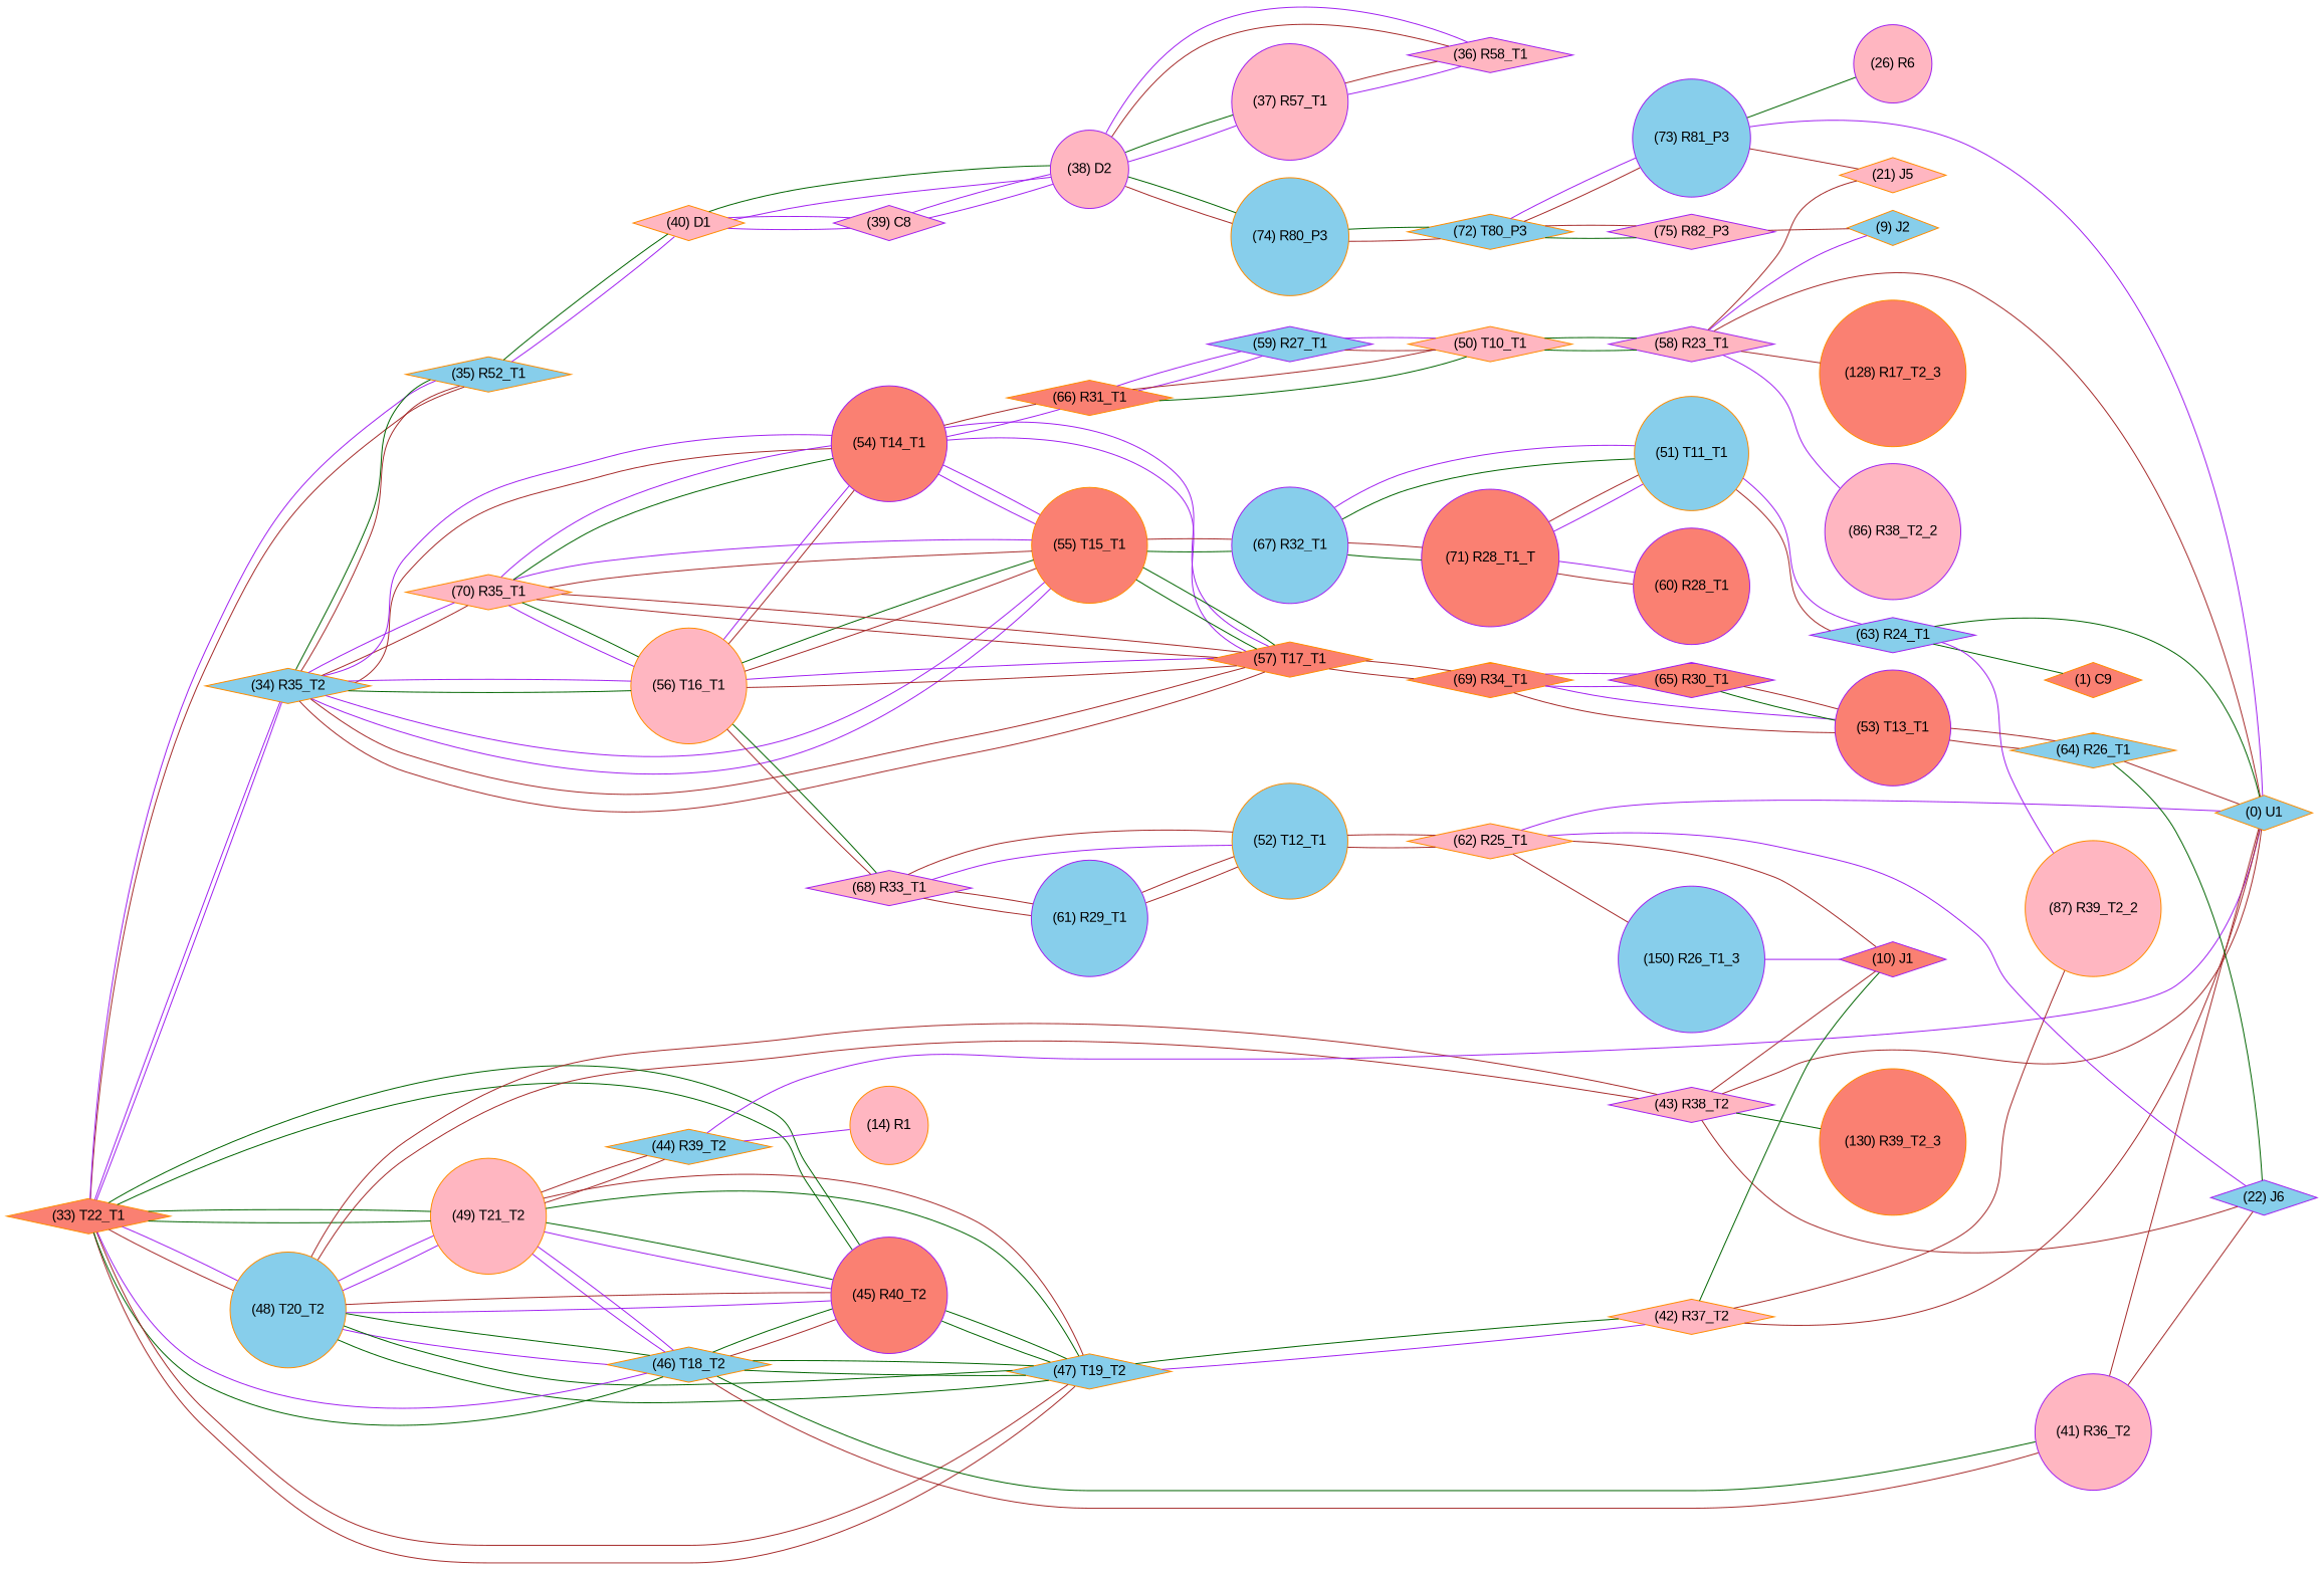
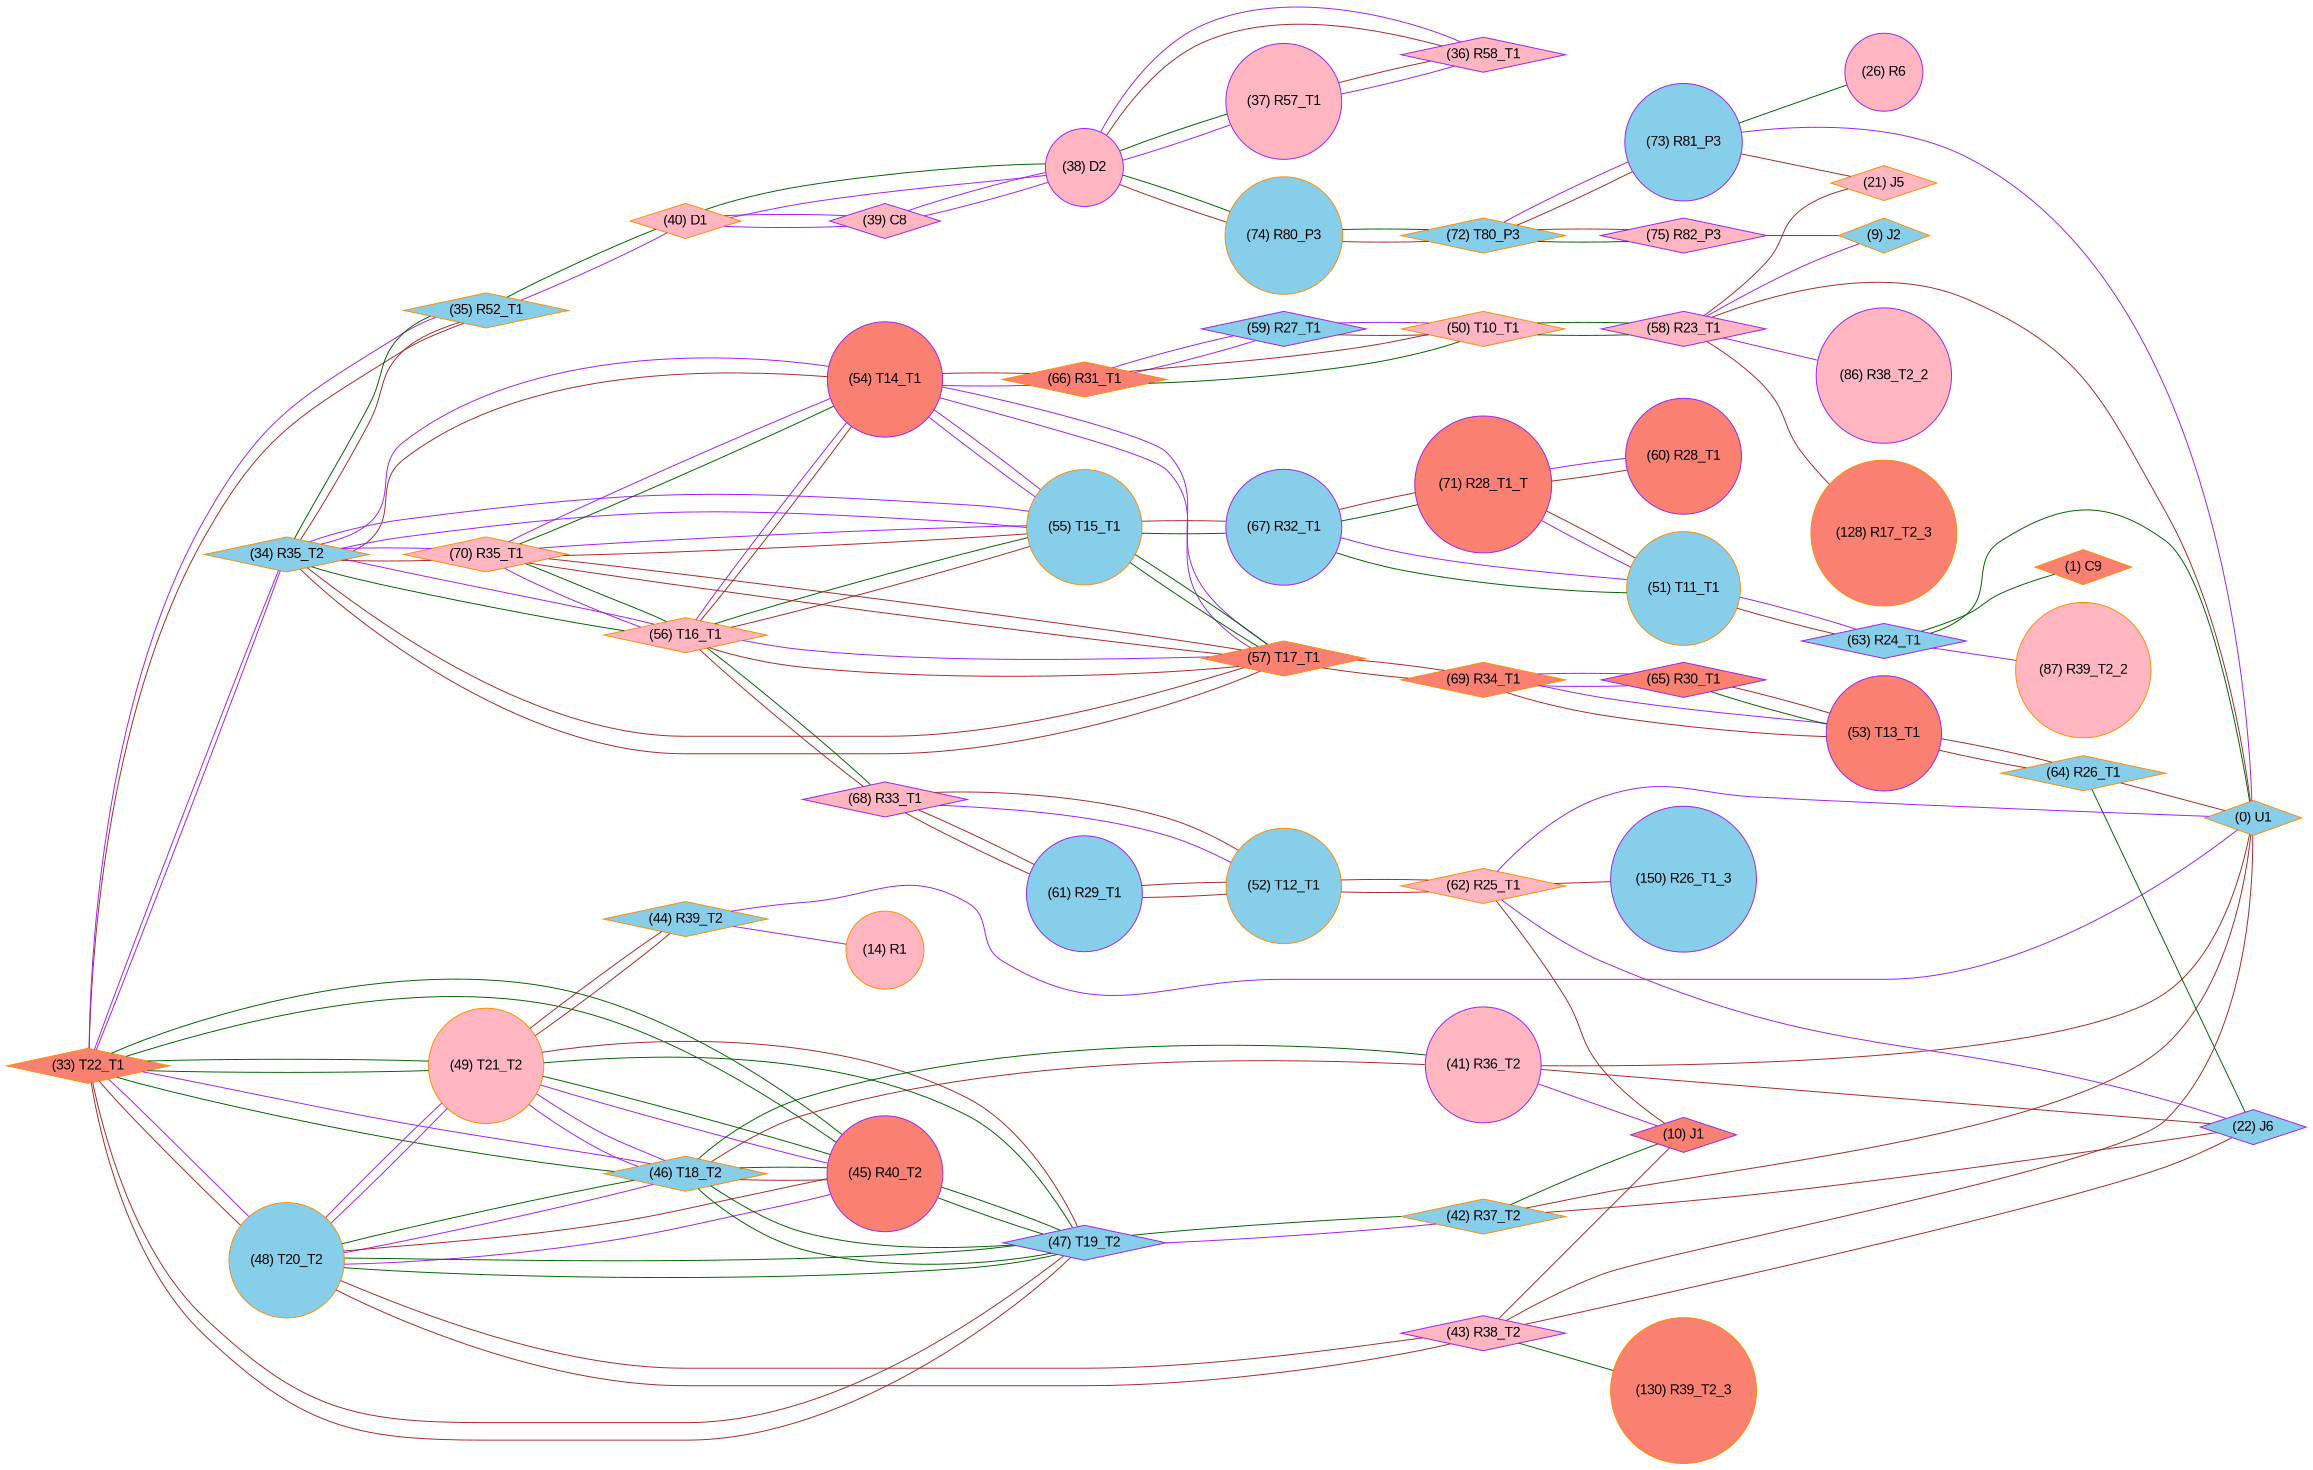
  graph {
    fontname="Liberation Sans"
    rankdir=LR
    node [color=darkorange fillcolor=lightpink fontname="Liberation Sans" shape=diamond style=filled]
    edge [color=brown fontname="Liberation Sans"]
    n1 [fillcolor=salmon label="(33) T22_T1"]
    n2 [fillcolor=skyblue label="(34) R35_T2"]
    n3 [fillcolor=skyblue label="(35) R52_T1"]
    n4 [fillcolor=skyblue label="(48) T20_T2" shape=circle]
    n5 [label="(49) T21_T2" shape=circle]
-   n6 [fillcolor=skyblue label="(47) T19_T2"]
+   n6 [color=purple fillcolor=skyblue label="(47) T19_T2"]
    n7 [color=purple fillcolor=salmon label="(45) R40_T2" shape=circle]
    n8 [fillcolor=skyblue label="(46) T18_T2"]
    n9 [color=purple fillcolor=salmon label="(54) T14_T1" shape=circle]
-   n10 [fillcolor=salmon label="(55) T15_T1" shape=circle]
+   n10 [fillcolor=skyblue label="(55) T15_T1" shape=circle]
    n11 [fillcolor=salmon label="(57) T17_T1"]
-   n12 [label="(56) T16_T1" shape=circle]
+   n12 [label="(56) T16_T1"]
    n13 [label="(70) R35_T1"]
    n14 [label="(40) D1"]
    n15 [color=purple label="(43) R38_T2"]
    n16 [fillcolor=skyblue label="(44) R39_T2"]
-   n17 [label="(42) R37_T2"]
+   n17 [fillcolor=skyblue label="(42) R37_T2"]
    n18 [color=purple label="(41) R36_T2" shape=circle]
    n19 [fillcolor=salmon label="(66) R31_T1"]
    n20 [color=purple fillcolor=skyblue label="(67) R32_T1" shape=circle]
    n21 [fillcolor=salmon label="(69) R34_T1"]
    n22 [color=purple label="(68) R33_T1"]
    n23 [color=purple label="(38) D2" shape=circle]
    n24 [color=purple label="(39) C8"]
    n25 [fillcolor=skyblue label="(0) U1"]
    n26 [color=purple fillcolor=skyblue label="(22) J6"]
    n27 [color=purple fillcolor=salmon label="(10) J1"]
    n28 [fillcolor=salmon label="(130) R39_T2_3" shape=circle]
    n29 [label="(14) R1" shape=circle]
    n30 [label="(50) T10_T1"]
    n31 [color=purple fillcolor=skyblue label="(59) R27_T1"]
    n32 [fillcolor=skyblue label="(51) T11_T1" shape=circle]
    n33 [color=purple fillcolor=salmon label="(71) R28_T1_T" shape=circle]
    n34 [color=purple fillcolor=salmon label="(53) T13_T1" shape=circle]
    n35 [color=purple fillcolor=salmon label="(65) R30_T1"]
    n36 [fillcolor=skyblue label="(52) T12_T1" shape=circle]
    n37 [color=purple fillcolor=skyblue label="(61) R29_T1" shape=circle]
    n38 [color=purple label="(36) R58_T1"]
    n39 [color=purple label="(37) R57_T1" shape=circle]
    n40 [fillcolor=skyblue label="(74) R80_P3" shape=circle]
    n41 [fillcolor=skyblue label="(72) T80_P3"]
    n42 [color=purple fillcolor=skyblue label="(73) R81_P3" shape=circle]
    n43 [color=purple label="(75) R82_P3"]
    n44 [color=purple label="(58) R23_T1"]
    n45 [label="(21) J5"]
    n46 [fillcolor=skyblue label="(9) J2"]
    n47 [color=purple label="(86) R38_T2_2" shape=circle]
    n48 [fillcolor=salmon label="(128) R17_T2_3" shape=circle]
    n49 [color=purple fillcolor=skyblue label="(63) R24_T1"]
    n50 [fillcolor=salmon label="(1) C9"]
    n51 [label="(87) R39_T2_2" shape=circle]
    n52 [color=purple fillcolor=salmon label="(60) R28_T1" shape=circle]
    n53 [label="(62) R25_T1"]
    n54 [color=purple fillcolor=skyblue label="(150) R26_T1_3" shape=circle]
    n55 [fillcolor=skyblue label="(64) R26_T1"]
    n56 [color=purple label="(26) R6" shape=circle]
    n1 -- n2 [color=purple]
    n1 -- n3
    n1 -- n4
    n1 -- n5 [color=darkgreen]
    n1 -- n6
    n1 -- n7 [color=darkgreen]
    n1 -- n8 [color=darkgreen]
    n2 -- n1 [color=purple]
    n2 -- n3
    n2 -- n9
    n2 -- n10 [color=purple]
    n2 -- n11
    n2 -- n12 [color=darkgreen]
    n2 -- n13
    n3 -- n1 [color=purple]
    n3 -- n2 [color=darkgreen]
    n3 -- n14 [color=purple]
    n4 -- n1 [color=purple]
    n4 -- n5 [color=purple]
    n4 -- n6 [color=darkgreen]
    n4 -- n7 [color=purple]
    n4 -- n8 [color=purple]
    n4 -- n15
    n5 -- n1 [color=darkgreen]
    n5 -- n4 [color=purple]
    n5 -- n6 [color=darkgreen]
    n5 -- n7 [color=purple]
    n5 -- n8 [color=purple]
    n5 -- n16
    n6 -- n1
    n6 -- n4 [color=darkgreen]
    n6 -- n5
    n6 -- n7 [color=darkgreen]
    n6 -- n8 [color=darkgreen]
    n6 -- n17 [color=purple]
    n7 -- n1 [color=darkgreen]
    n7 -- n4
    n7 -- n5 [color=darkgreen]
    n7 -- n6 [color=darkgreen]
    n7 -- n8 [color=darkgreen]
    n8 -- n1 [color=purple]
    n8 -- n4 [color=darkgreen]
    n8 -- n5 [color=purple]
    n8 -- n6 [color=darkgreen]
    n8 -- n7
    n8 -- n18
    n9 -- n2 [color=purple]
    n9 -- n10 [color=purple]
    n9 -- n11 [color=purple]
    n9 -- n12 [color=purple]
    n9 -- n13 [color=purple]
    n9 -- n19 [color=purple]
    n10 -- n2 [color=purple]
    n10 -- n9 [color=purple]
    n10 -- n11 [color=darkgreen]
    n10 -- n12 [color=darkgreen]
    n10 -- n13 [color=purple]
    n10 -- n20 [color=darkgreen]
    n11 -- n2
    n11 -- n9 [color=purple]
    n11 -- n10 [color=darkgreen]
    n11 -- n12 [color=purple]
    n11 -- n13
    n11 -- n21
    n12 -- n2 [color=purple]
    n12 -- n9
    n12 -- n10
    n12 -- n11
    n12 -- n13 [color=darkgreen]
    n12 -- n22
    n13 -- n2 [color=purple]
    n13 -- n9 [color=darkgreen]
    n13 -- n10
    n13 -- n11
    n13 -- n12 [color=purple]
    n14 -- n3 [color=darkgreen]
    n14 -- n23 [color=purple]
    n14 -- n24 [color=purple]
    n15 -- n4
    n15 -- n25
    n15 -- n26
    n15 -- n27
    n15 -- n28 [color=darkgreen]
    n16 -- n5
    n16 -- n25 [color=purple]
    n16 -- n29 [color=purple]
    n17 -- n6 [color=darkgreen]
    n17 -- n25
-   n17 -- n51
+   n17 -- n26
    n17 -- n27 [color=darkgreen]
    n18 -- n8 [color=darkgreen]
    n18 -- n25
    n18 -- n26
-   n54 -- n27 [color=purple]
+   n18 -- n27 [color=purple]
    n19 -- n9
    n19 -- n30 [color=darkgreen]
    n19 -- n31 [color=purple]
    n20 -- n10
    n20 -- n32 [color=darkgreen]
    n20 -- n33 [color=darkgreen]
    n21 -- n11
    n21 -- n34
    n21 -- n35 [color=purple]
    n22 -- n12 [color=darkgreen]
    n22 -- n36 [color=purple]
    n22 -- n37
    n23 -- n14 [color=darkgreen]
    n23 -- n24 [color=purple]
    n23 -- n38
    n23 -- n39 [color=purple]
    n23 -- n40
    n24 -- n14 [color=purple]
    n24 -- n23 [color=purple]
    n30 -- n19
    n30 -- n31 [color=purple]
    n30 -- n44 [color=darkgreen]
    n31 -- n19 [color=purple]
    n31 -- n30
    n32 -- n20 [color=purple]
    n32 -- n33
    n32 -- n49
    n33 -- n20
    n33 -- n32 [color=purple]
    n33 -- n52
    n34 -- n21 [color=purple]
    n34 -- n35
    n34 -- n55
    n35 -- n21 [color=purple]
    n35 -- n34 [color=darkgreen]
    n36 -- n22
    n36 -- n37
    n36 -- n53
    n37 -- n22
    n37 -- n36
    n38 -- n23 [color=purple]
    n38 -- n39
    n39 -- n23 [color=darkgreen]
    n39 -- n38 [color=purple]
    n40 -- n23 [color=darkgreen]
    n40 -- n41
    n41 -- n40 [color=darkgreen]
    n41 -- n42
    n41 -- n43 [color=darkgreen]
    n42 -- n25 [color=purple]
    n42 -- n41 [color=purple]
    n42 -- n45
    n42 -- n56 [color=darkgreen]
    n43 -- n41
    n43 -- n46
    n44 -- n25
    n44 -- n30 [color=darkgreen]
    n44 -- n45
    n44 -- n46 [color=purple]
    n44 -- n47 [color=purple]
    n44 -- n48
    n49 -- n25 [color=darkgreen]
    n49 -- n32 [color=purple]
    n49 -- n50 [color=darkgreen]
    n49 -- n51 [color=purple]
    n52 -- n33 [color=purple]
    n53 -- n25 [color=purple]
    n53 -- n26 [color=purple]
    n53 -- n27
    n53 -- n36
    n53 -- n54
    n55 -- n25
    n55 -- n26 [color=darkgreen]
    n55 -- n34
  }
